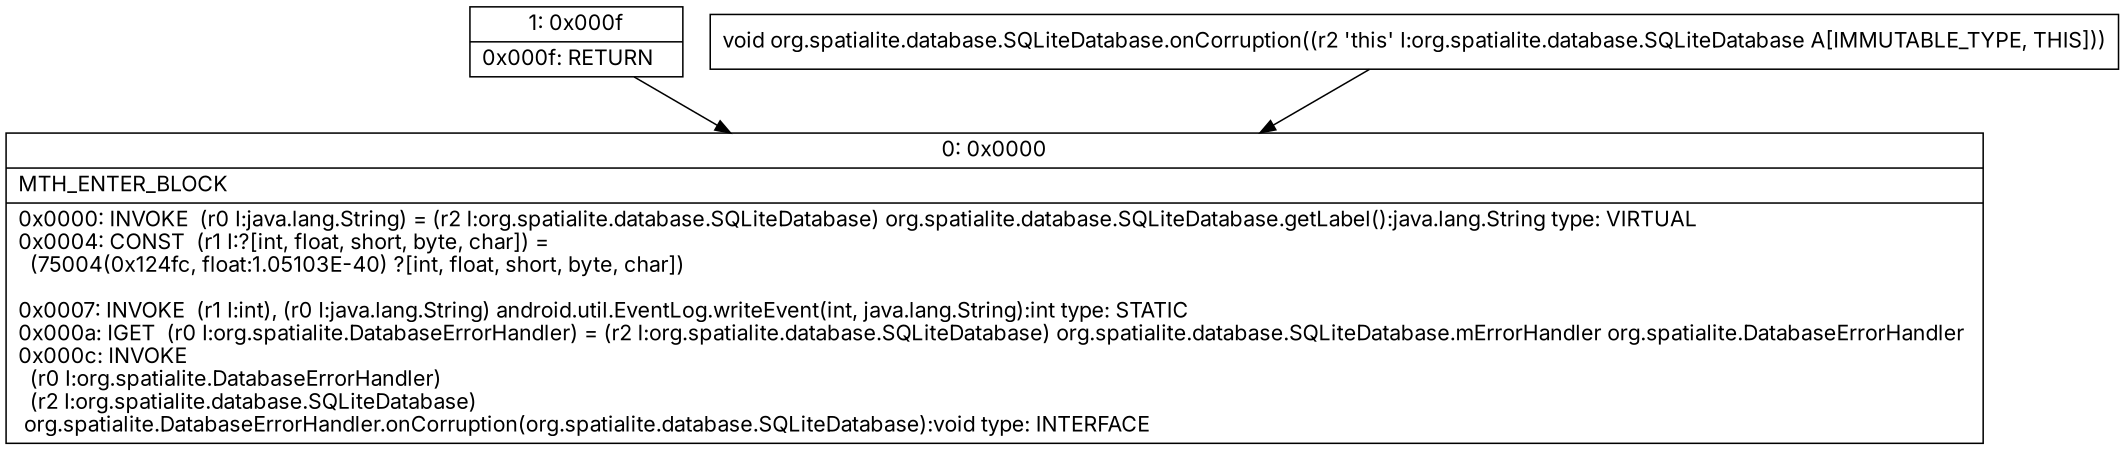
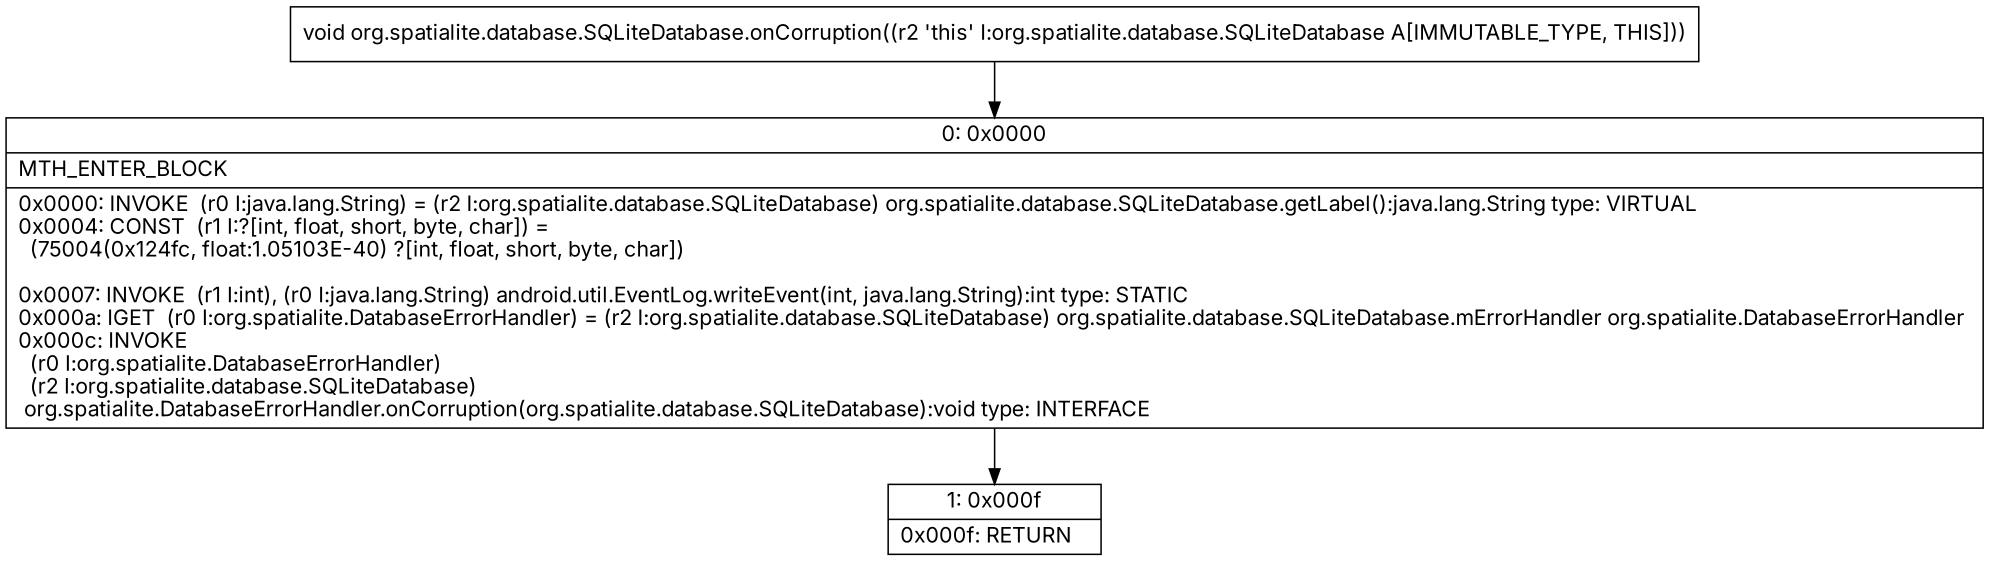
  digraph {
    fontname=Inter
    node [shape=record fontname=Inter]
    edge [fontname=Inter]
    n1 [label="{0\:\ 0x0000|MTH_ENTER_BLOCK\l|0x0000: INVOKE  (r0 I:java.lang.String) = (r2 I:org.spatialite.database.SQLiteDatabase) org.spatialite.database.SQLiteDatabase.getLabel():java.lang.String type: VIRTUAL \l0x0004: CONST  (r1 I:?[int, float, short, byte, char]) = \l  (75004(0x124fc, float:1.05103E\-40) ?[int, float, short, byte, char])\l \l0x0007: INVOKE  (r1 I:int), (r0 I:java.lang.String) android.util.EventLog.writeEvent(int, java.lang.String):int type: STATIC \l0x000a: IGET  (r0 I:org.spatialite.DatabaseErrorHandler) = (r2 I:org.spatialite.database.SQLiteDatabase) org.spatialite.database.SQLiteDatabase.mErrorHandler org.spatialite.DatabaseErrorHandler \l0x000c: INVOKE  \l  (r0 I:org.spatialite.DatabaseErrorHandler)\l  (r2 I:org.spatialite.database.SQLiteDatabase)\l org.spatialite.DatabaseErrorHandler.onCorruption(org.spatialite.database.SQLiteDatabase):void type: INTERFACE \l}"]
    n2 [label="{1\:\ 0x000f|0x000f: RETURN   \l}"]
    n3 [label="{void org.spatialite.database.SQLiteDatabase.onCorruption((r2 'this' I:org.spatialite.database.SQLiteDatabase A[IMMUTABLE_TYPE, THIS])) }"]
-   n2 -> n1
+   n1 -> n2
    n3 -> n1
  }
